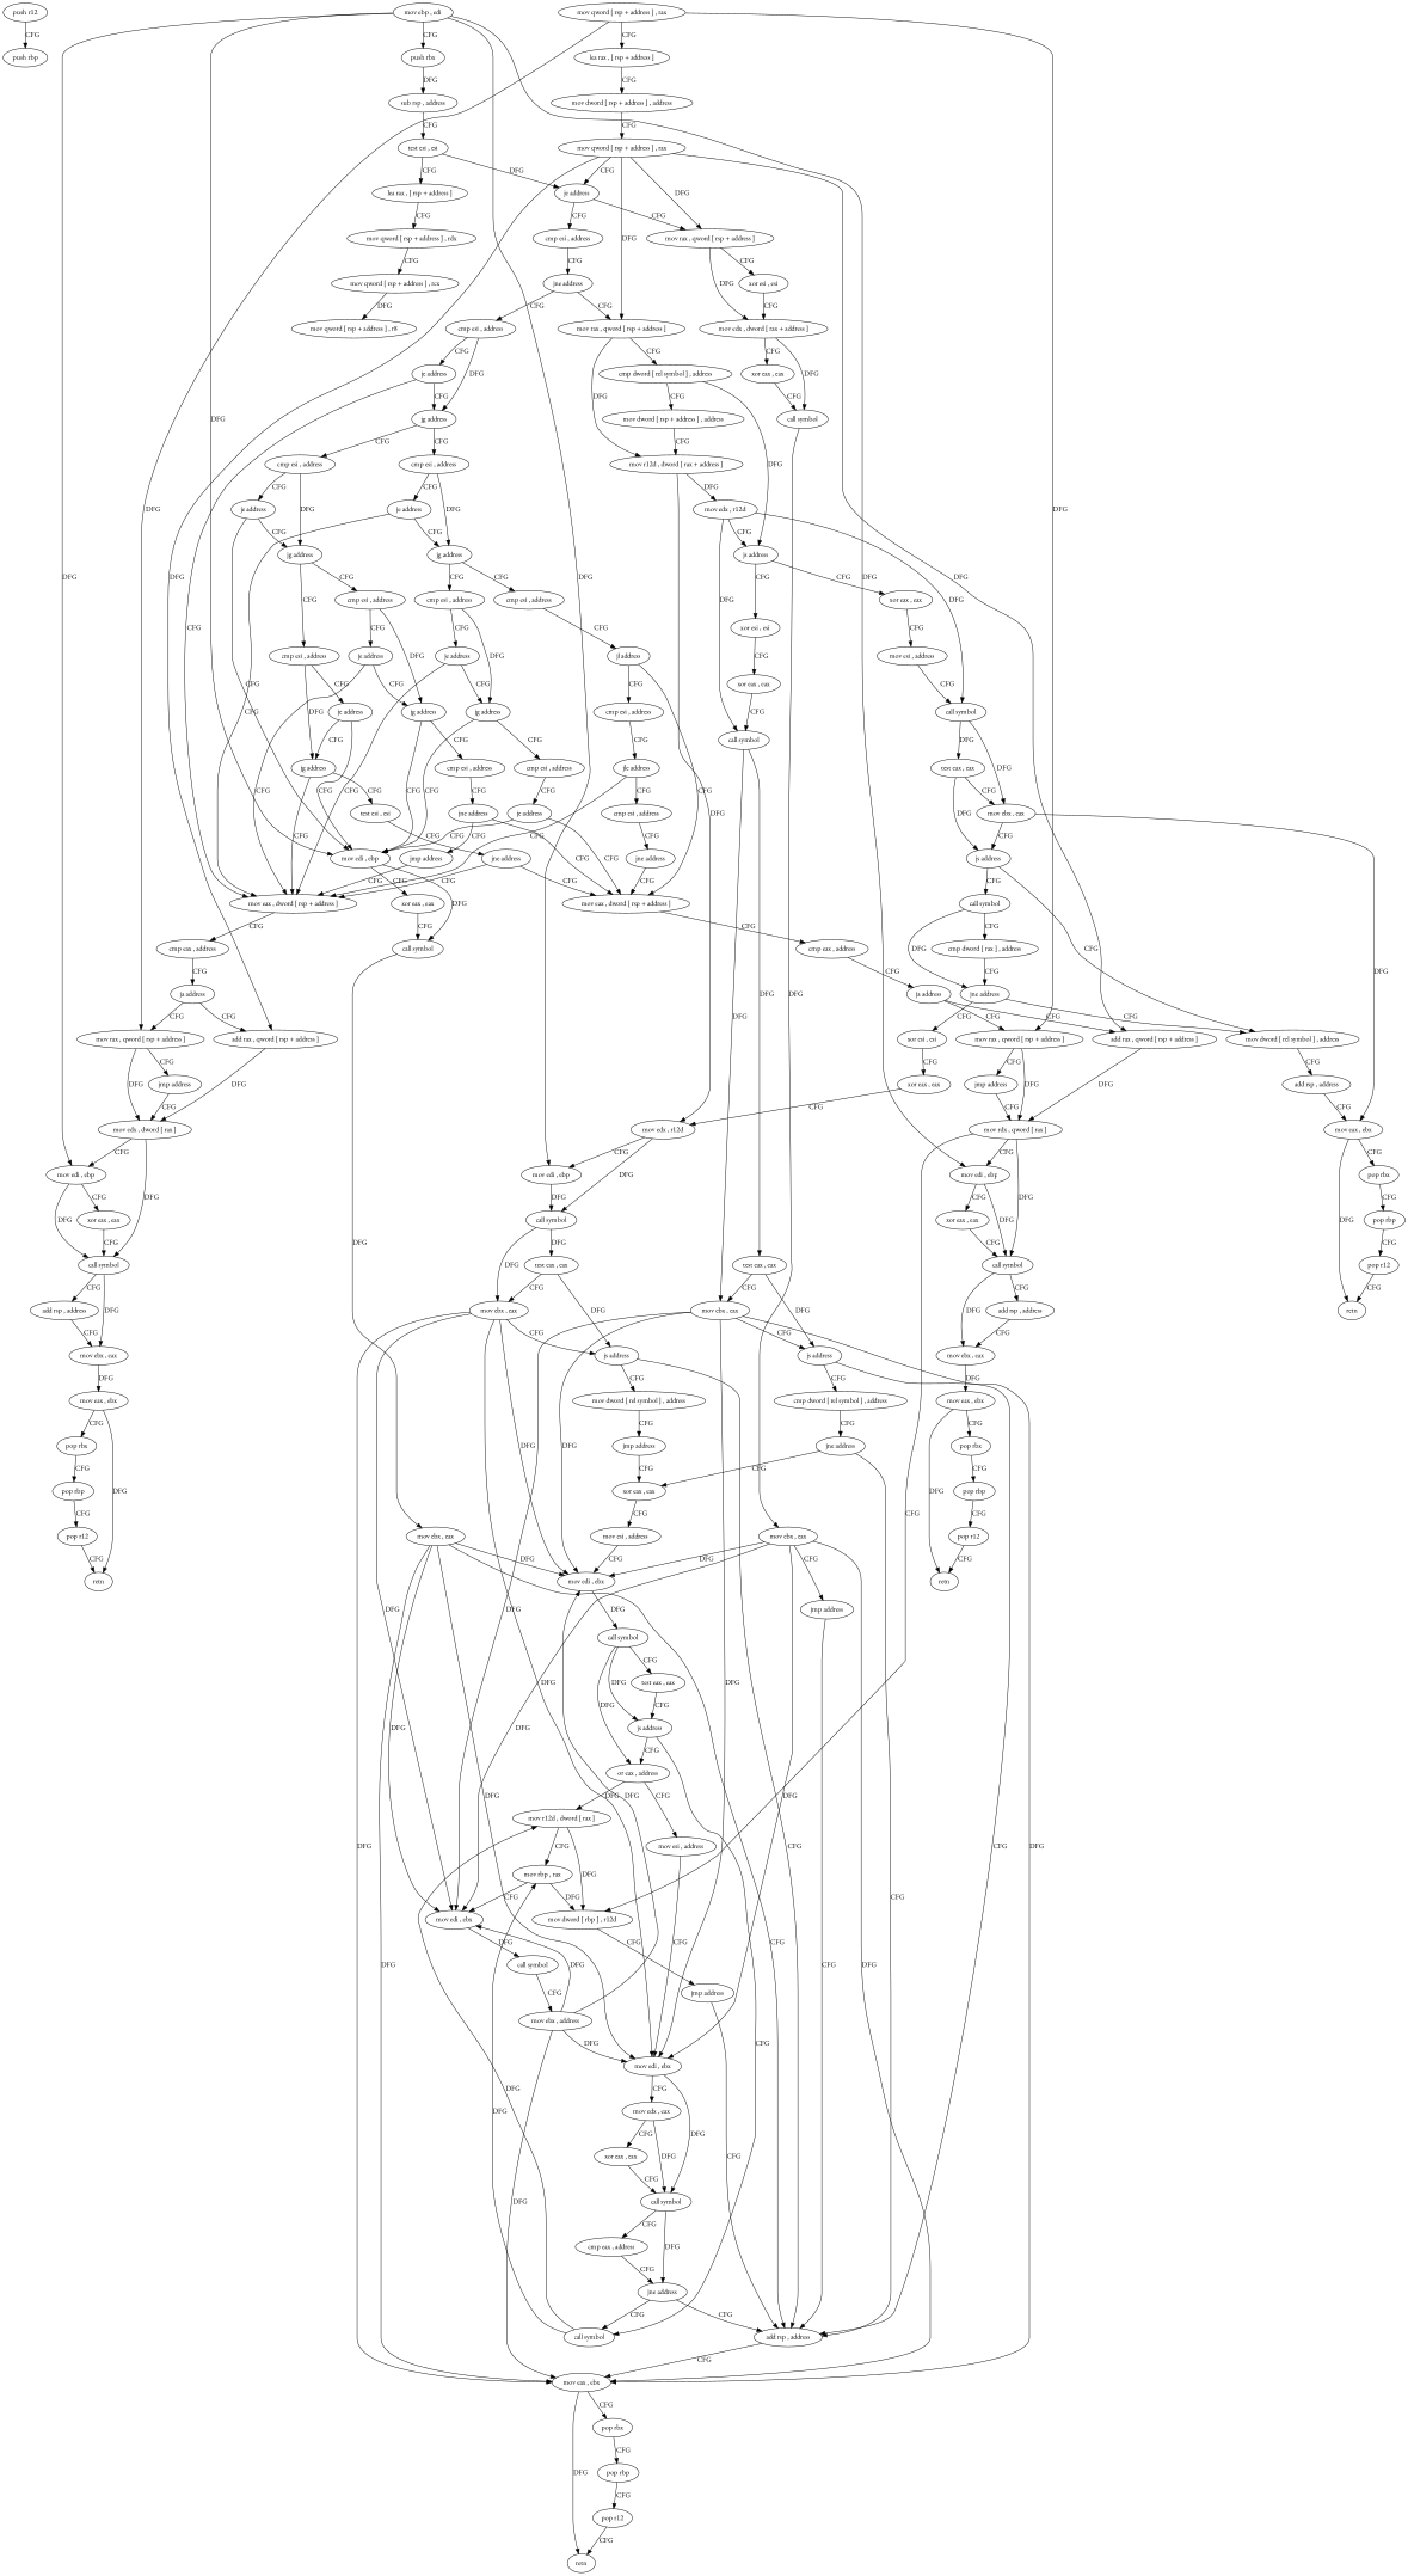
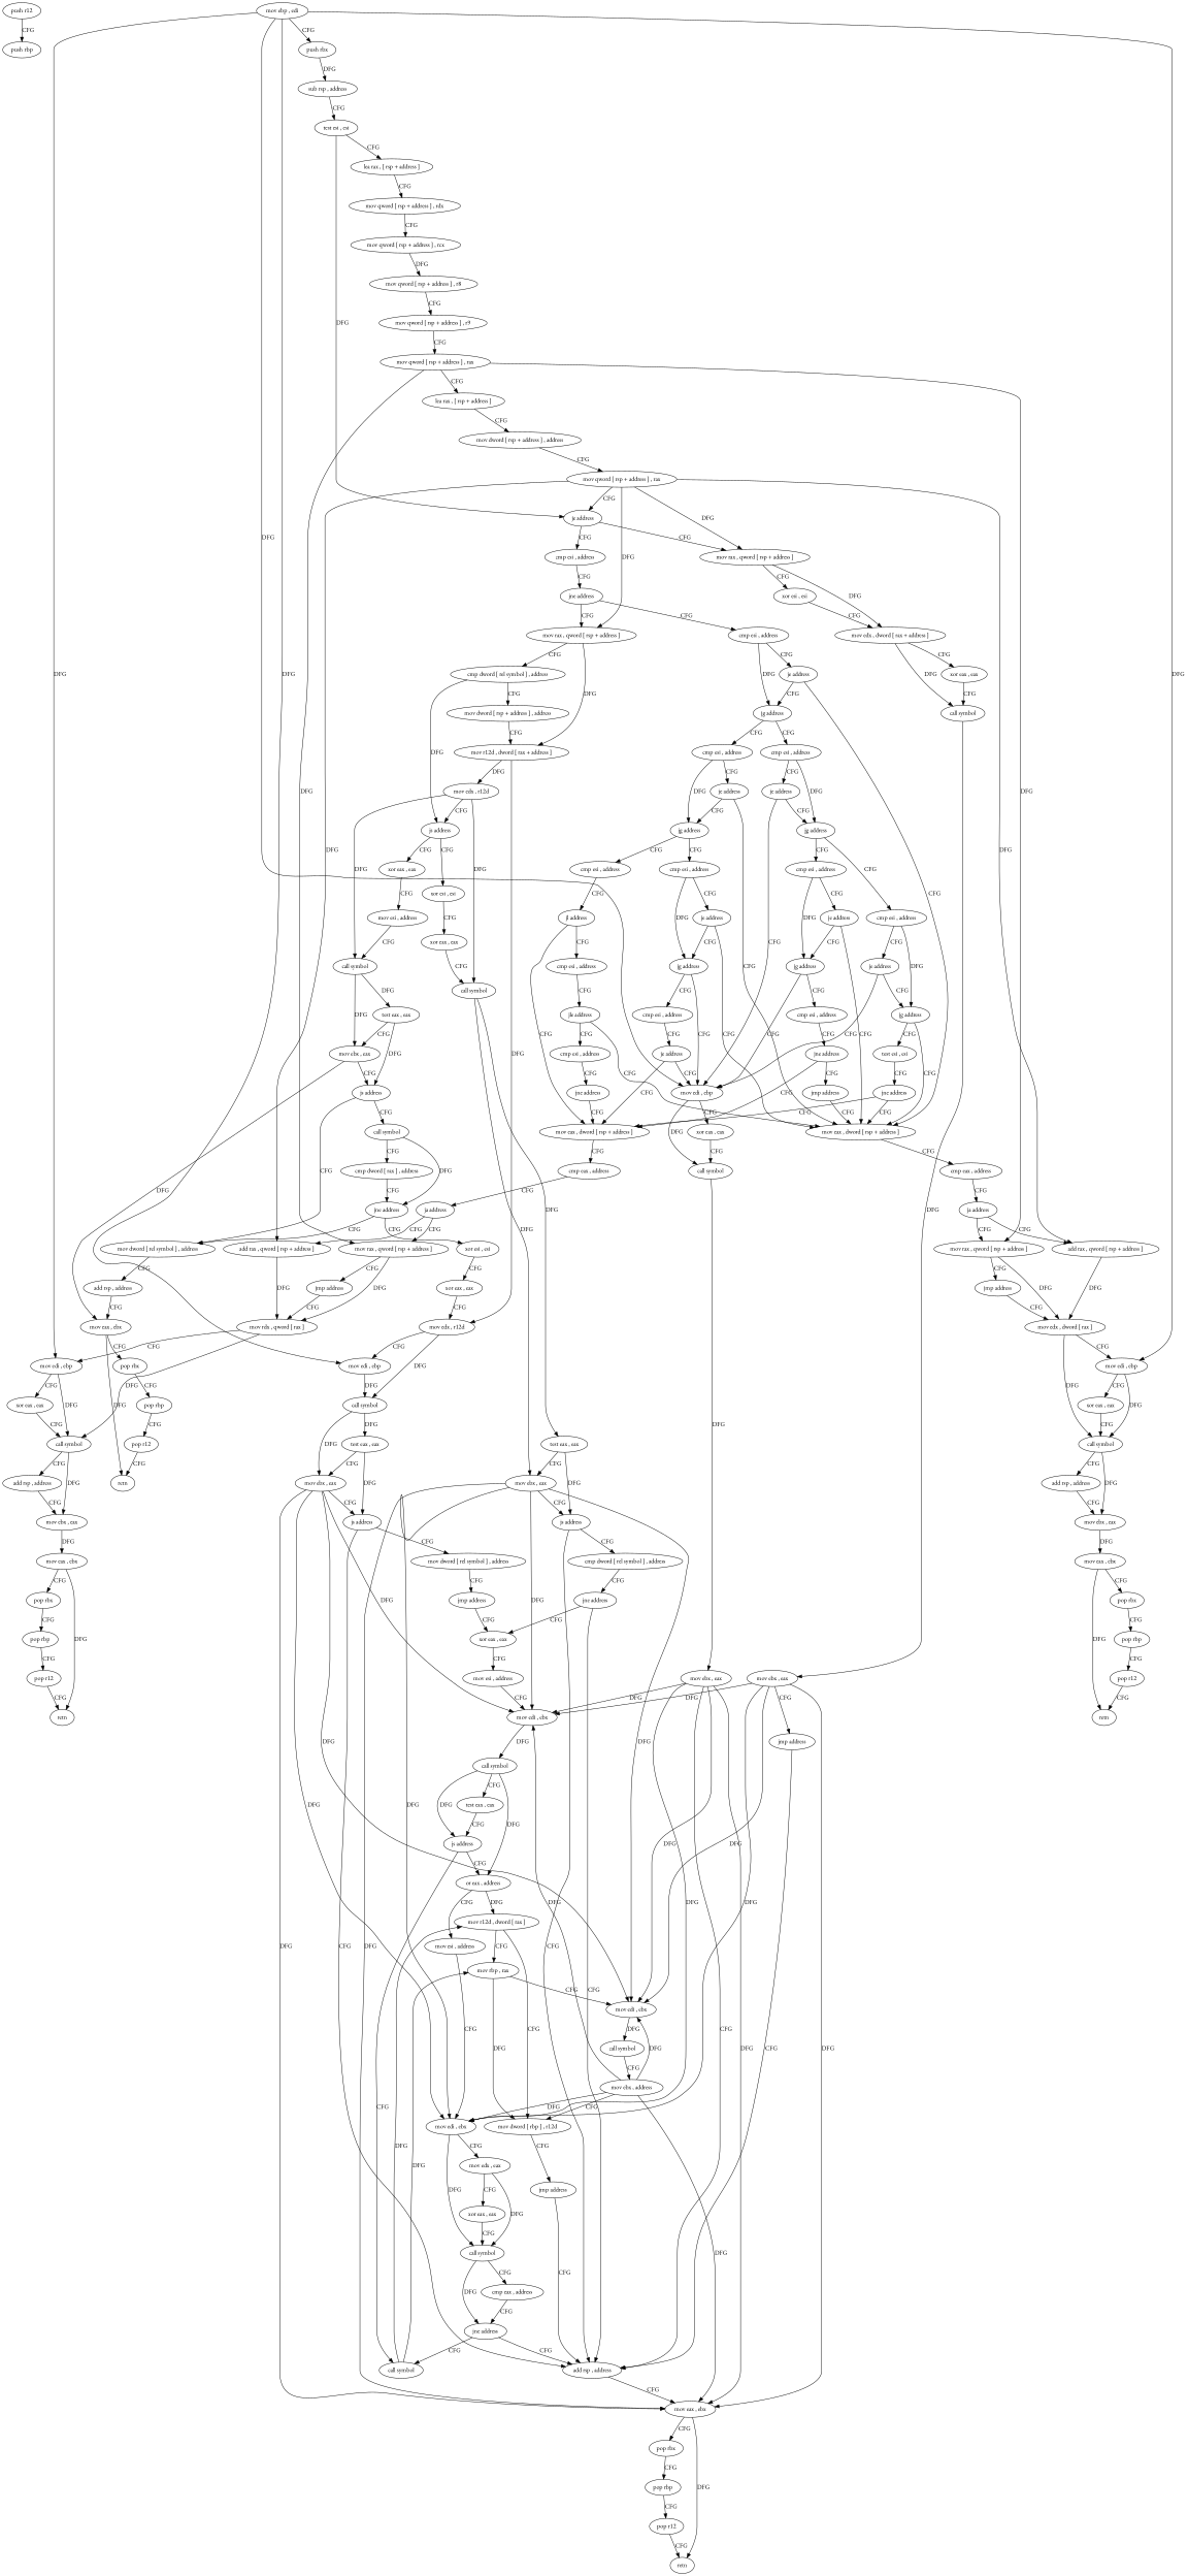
  digraph {
    fontname="EB Garamond"
    node [fontname="EB Garamond"]
    edge [fontname="EB Garamond"]
    n1 [label="push r12"]
    n2 [label="push rbp"]
    n3 [label="mov ebp , edi"]
    n4 [label="push rbx"]
    n5 [label="mov edi , ebp"]
    n6 [label="mov edi , ebp"]
    n7 [label="mov edi , ebp"]
    n8 [label="mov edi , ebp"]
    n9 [label="sub rsp , address"]
    n10 [label="xor eax , eax"]
    n11 [label="call symbol"]
    n12 [label="call symbol"]
    n13 [label="xor eax , eax"]
    n14 [label="call symbol"]
    n15 [label="call symbol"]
    n16 [label="xor eax , eax"]
    n17 [label="test esi , esi"]
    n18 [label="lea rax , [ rsp + address ]"]
    n19 [label="je address"]
    n20 [label="mov qword [ rsp + address ] , rdx"]
    n21 [label="mov rax , qword [ rsp + address ]"]
    n22 [label="cmp esi , address"]
    n23 [label="mov qword [ rsp + address ] , rcx"]
    n24 [label="mov qword [ rsp + address ] , r8"]
+   n25 [label="mov qword [ rsp + address ] , r9"]
    n26 [label="mov qword [ rsp + address ] , rax"]
    n27 [label="lea rax , [ rsp + address ]"]
    n28 [label="mov rax , qword [ rsp + address ]"]
    n29 [label="mov rax , qword [ rsp + address ]"]
    n30 [label="mov dword [ rsp + address ] , address"]
    n31 [label="jmp address"]
    n32 [label="mov edx , dword [ rax ]"]
    n33 [label="jmp address"]
    n34 [label="mov rdx , qword [ rax ]"]
    n35 [label="mov qword [ rsp + address ] , rax"]
    n36 [label="mov rax , qword [ rsp + address ]"]
    n37 [label="add rax , qword [ rsp + address ]"]
    n38 [label="add rax , qword [ rsp + address ]"]
    n39 [label="xor esi , esi"]
    n40 [label="mov edx , dword [ rax + address ]"]
    n41 [label="cmp dword [ rel symbol ] , address"]
    n42 [label="mov r12d , dword [ rax + address ]"]
    n43 [label="jne address"]
    n44 [label="xor eax , eax"]
    n45 [label="call symbol"]
    n46 [label="cmp esi , address"]
    n47 [label="mov ebx , eax"]
    n48 [label="jmp address"]
    n49 [label="mov eax , ebx"]
    n50 [label="mov edi , ebx"]
    n51 [label="mov edi , ebx"]
    n52 [label="mov edi , ebx"]
    n53 [label="add rsp , address"]
    n54 [label="pop rbx"]
    n55 [label=retn]
    n56 [label="call symbol"]
    n57 [label="call symbol"]
    n58 [label="mov edx , eax"]
    n59 [label="call symbol"]
    n60 [label="je address"]
    n61 [label="jg address"]
    n62 [label="mov eax , dword [ rsp + address ]"]
    n63 [label="cmp esi , address"]
    n64 [label="cmp esi , address"]
    n65 [label="mov dword [ rsp + address ] , address"]
    n66 [label="js address"]
    n67 [label="mov edx , r12d"]
    n68 [label="mov edx , r12d"]
    n69 [label="pop rbp"]
    n70 [label="pop r12"]
    n71 [label="cmp eax , address"]
    n72 [label="ja address"]
    n73 [label="je address"]
    n74 [label="jg address"]
    n75 [label="je address"]
    n76 [label="jg address"]
    n77 [label="xor esi , esi"]
    n78 [label="xor eax , eax"]
    n79 [label="call symbol"]
    n80 [label="call symbol"]
    n81 [label="test eax , eax"]
    n82 [label="mov ebx , eax"]
    n83 [label="test eax , eax"]
    n84 [label="mov ebx , eax"]
    n85 [label="xor eax , eax"]
    n86 [label="mov esi , address"]
    n87 [label="cmp esi , address"]
    n88 [label="cmp esi , address"]
    n89 [label="cmp esi , address"]
    n90 [label="cmp esi , address"]
    n91 [label="js address"]
    n92 [label="cmp dword [ rel symbol ] , address"]
    n93 [label="jne address"]
    n94 [label="xor eax , eax"]
    n95 [label="js address"]
    n96 [label="mov eax , ebx"]
    n97 [label="call symbol"]
    n98 [label="mov dword [ rel symbol ] , address"]
    n99 [label="pop rbx"]
    n100 [label=retn]
    n101 [label="cmp dword [ rax ] , address"]
    n102 [label="jne address"]
    n103 [label="add rsp , address"]
    n104 [label="xor esi , esi"]
    n105 [label="add rsp , address"]
    n106 [label="mov ebx , eax"]
    n107 [label="jl address"]
    n108 [label="je address"]
    n109 [label="jg address"]
    n110 [label="mov ebx , eax"]
    n111 [label="je address"]
    n112 [label="jg address"]
    n113 [label="je address"]
    n114 [label="jg address"]
    n115 [label="mov esi , address"]
    n116 [label="xor eax , eax"]
    n117 [label="pop rbp"]
    n118 [label="pop r12"]
    n119 [label="mov eax , ebx"]
    n120 [label="pop rbx"]
    n121 [label=retn]
    n122 [label="pop rbp"]
    n123 [label="pop r12"]
    n124 [label="mov eax , dword [ rsp + address ]"]
    n125 [label="cmp esi , address"]
    n126 [label="cmp esi , address"]
    n127 [label="cmp esi , address"]
    n128 [label="test esi , esi"]
    n129 [label="test eax , eax"]
    n130 [label="js address"]
    n131 [label="or eax , address"]
    n132 [label="call symbol"]
    n133 [label="mov r12d , dword [ rax ]"]
    n134 [label="mov esi , address"]
    n135 [label="mov rbp , rax"]
    n136 [label="mov dword [ rbp ] , r12d"]
    n137 [label="xor eax , eax"]
    n138 [label="test eax , eax"]
    n139 [label="mov ebx , eax"]
    n140 [label="js address"]
    n141 [label="mov dword [ rel symbol ] , address"]
    n142 [label="jmp address"]
    n143 [label="cmp eax , address"]
    n144 [label="jle address"]
    n145 [label="ja address"]
    n146 [label="cmp esi , address"]
    n147 [label="je address"]
    n148 [label="jne address"]
    n149 [label="jne address"]
    n150 [label="jmp address"]
    n151 [label="mov ebx , address"]
    n152 [label="cmp eax , address"]
    n153 [label="jne address"]
    n154 [label="jne address"]
    n155 [label="jmp address"]
    n156 [label="add rsp , address"]
    n157 [label="mov ebx , eax"]
    n158 [label="mov eax , ebx"]
    n159 [label="pop rbx"]
    n160 [label=retn]
    n161 [label="pop rbp"]
    n162 [label="pop r12"]
    n1 -> n2 [label=CFG]
    n3 -> n4 [label=CFG]
    n3 -> n5 [label=DFG]
    n3 -> n6 [label=DFG]
    n3 -> n7 [label=DFG]
    n3 -> n8 [label=DFG]
    n4 -> n9 [label=DFG]
    n5 -> n10 [label=CFG]
    n5 -> n11 [label=DFG]
    n6 -> n12 [label=DFG]
    n6 -> n13 [label=CFG]
    n7 -> n14 [label=DFG]
    n8 -> n15 [label=DFG]
    n8 -> n16 [label=CFG]
    n9 -> n17 [label=CFG]
    n10 -> n11 [label=CFG]
    n11 -> n110 [label=DFG]
    n12 -> n105 [label=CFG]
    n12 -> n106 [label=DFG]
    n13 -> n12 [label=CFG]
    n14 -> n138 [label=DFG]
    n14 -> n139 [label=DFG]
    n15 -> n156 [label=CFG]
    n15 -> n157 [label=DFG]
    n16 -> n15 [label=CFG]
    n17 -> n18 [label=CFG]
    n17 -> n19 [label=DFG]
    n18 -> n20 [label=CFG]
    n19 -> n21 [label=CFG]
    n19 -> n22 [label=CFG]
    n20 -> n23 [label=CFG]
    n21 -> n39 [label=CFG]
    n21 -> n40 [label=DFG]
    n22 -> n43 [label=CFG]
    n23 -> n24 [label=DFG]
+   n24 -> n25 [label=CFG]
+   n25 -> n26 [label=CFG]
    n26 -> n27 [label=CFG]
    n26 -> n28 [label=DFG]
    n26 -> n29 [label=DFG]
    n27 -> n30 [label=CFG]
    n28 -> n31 [label=CFG]
    n28 -> n32 [label=DFG]
    n29 -> n33 [label=CFG]
    n29 -> n34 [label=DFG]
    n30 -> n35 [label=CFG]
    n31 -> n32 [label=CFG]
    n32 -> n6 [label=CFG]
    n32 -> n12 [label=DFG]
    n33 -> n34 [label=CFG]
    n34 -> n8 [label=CFG]
    n34 -> n15 [label=DFG]
    n35 -> n19 [label=CFG]
    n35 -> n21 [label=DFG]
    n35 -> n36 [label=DFG]
    n35 -> n37 [label=DFG]
    n35 -> n38 [label=DFG]
    n36 -> n41 [label=CFG]
    n36 -> n42 [label=DFG]
    n37 -> n32 [label=DFG]
    n38 -> n34 [label=DFG]
    n39 -> n40 [label=CFG]
    n40 -> n44 [label=CFG]
    n40 -> n45 [label=DFG]
    n41 -> n65 [label=CFG]
    n41 -> n66 [label=DFG]
    n42 -> n67 [label=DFG]
    n42 -> n68 [label=DFG]
    n43 -> n36 [label=CFG]
    n43 -> n46 [label=CFG]
    n44 -> n45 [label=CFG]
    n45 -> n47 [label=DFG]
    n46 -> n60 [label=CFG]
    n46 -> n61 [label=DFG]
    n47 -> n48 [label=CFG]
    n47 -> n49 [label=DFG]
    n47 -> n50 [label=DFG]
    n47 -> n51 [label=DFG]
    n47 -> n52 [label=DFG]
    n48 -> n53 [label=CFG]
    n49 -> n54 [label=CFG]
    n49 -> n55 [label=DFG]
    n50 -> n56 [label=DFG]
    n51 -> n57 [label=DFG]
    n52 -> n58 [label=CFG]
    n52 -> n59 [label=DFG]
    n53 -> n49 [label=CFG]
    n54 -> n69 [label=CFG]
    n56 -> n129 [label=CFG]
    n56 -> n130 [label=DFG]
    n56 -> n131 [label=DFG]
    n57 -> n151 [label=CFG]
    n58 -> n59 [label=DFG]
    n58 -> n137 [label=CFG]
    n59 -> n152 [label=CFG]
    n59 -> n153 [label=DFG]
    n60 -> n61 [label=CFG]
    n60 -> n62 [label=CFG]
    n61 -> n63 [label=CFG]
    n61 -> n64 [label=CFG]
    n62 -> n71 [label=CFG]
    n63 -> n73 [label=CFG]
    n63 -> n74 [label=DFG]
    n64 -> n75 [label=CFG]
    n64 -> n76 [label=DFG]
    n65 -> n42 [label=CFG]
    n66 -> n77 [label=CFG]
    n66 -> n78 [label=CFG]
    n67 -> n66 [label=CFG]
    n67 -> n79 [label=DFG]
    n67 -> n80 [label=DFG]
    n68 -> n7 [label=CFG]
    n68 -> n14 [label=DFG]
    n69 -> n70 [label=CFG]
    n70 -> n55 [label=CFG]
    n71 -> n72 [label=CFG]
    n72 -> n28 [label=CFG]
    n72 -> n37 [label=CFG]
    n73 -> n62 [label=CFG]
    n73 -> n74 [label=CFG]
    n74 -> n87 [label=CFG]
    n74 -> n88 [label=CFG]
    n75 -> n5 [label=CFG]
    n75 -> n76 [label=CFG]
    n76 -> n89 [label=CFG]
    n76 -> n90 [label=CFG]
    n77 -> n85 [label=CFG]
    n78 -> n86 [label=CFG]
    n79 -> n81 [label=DFG]
    n79 -> n82 [label=DFG]
    n80 -> n83 [label=DFG]
    n80 -> n84 [label=DFG]
    n81 -> n82 [label=CFG]
    n81 -> n91 [label=DFG]
    n82 -> n49 [label=DFG]
    n82 -> n50 [label=DFG]
    n82 -> n51 [label=DFG]
    n82 -> n52 [label=DFG]
    n82 -> n91 [label=CFG]
    n83 -> n84 [label=CFG]
    n83 -> n95 [label=DFG]
    n84 -> n95 [label=CFG]
    n84 -> n96 [label=DFG]
    n85 -> n79 [label=CFG]
    n86 -> n80 [label=CFG]
    n87 -> n107 [label=CFG]
    n88 -> n108 [label=CFG]
    n88 -> n109 [label=DFG]
    n89 -> n111 [label=CFG]
    n89 -> n112 [label=DFG]
    n90 -> n113 [label=CFG]
    n90 -> n114 [label=DFG]
    n91 -> n53 [label=CFG]
    n91 -> n92 [label=CFG]
    n92 -> n93 [label=CFG]
    n93 -> n53 [label=CFG]
    n93 -> n94 [label=CFG]
    n94 -> n115 [label=CFG]
    n95 -> n97 [label=CFG]
    n95 -> n98 [label=CFG]
    n96 -> n99 [label=CFG]
    n96 -> n100 [label=DFG]
    n97 -> n101 [label=CFG]
    n97 -> n102 [label=DFG]
    n98 -> n103 [label=CFG]
    n99 -> n117 [label=CFG]
    n101 -> n102 [label=CFG]
    n102 -> n98 [label=CFG]
    n102 -> n104 [label=CFG]
    n103 -> n96 [label=CFG]
    n104 -> n116 [label=CFG]
    n105 -> n106 [label=CFG]
    n106 -> n119 [label=DFG]
    n107 -> n124 [label=CFG]
    n107 -> n125 [label=CFG]
    n108 -> n62 [label=CFG]
    n108 -> n109 [label=CFG]
    n109 -> n5 [label=CFG]
    n109 -> n126 [label=CFG]
    n110 -> n49 [label=DFG]
    n110 -> n50 [label=DFG]
    n110 -> n51 [label=DFG]
    n110 -> n52 [label=DFG]
    n110 -> n53 [label=CFG]
    n111 -> n62 [label=CFG]
    n111 -> n112 [label=CFG]
    n112 -> n5 [label=CFG]
    n112 -> n127 [label=CFG]
    n113 -> n5 [label=CFG]
    n113 -> n114 [label=CFG]
    n114 -> n62 [label=CFG]
    n114 -> n128 [label=CFG]
    n115 -> n50 [label=CFG]
    n116 -> n68 [label=CFG]
    n117 -> n118 [label=CFG]
    n118 -> n100 [label=CFG]
    n119 -> n120 [label=CFG]
    n119 -> n121 [label=DFG]
    n120 -> n122 [label=CFG]
    n122 -> n123 [label=CFG]
    n123 -> n121 [label=CFG]
    n124 -> n143 [label=CFG]
    n125 -> n144 [label=CFG]
    n126 -> n147 [label=CFG]
    n127 -> n148 [label=CFG]
    n128 -> n149 [label=CFG]
    n129 -> n130 [label=CFG]
    n130 -> n131 [label=CFG]
    n130 -> n132 [label=CFG]
    n131 -> n133 [label=DFG]
    n131 -> n134 [label=CFG]
    n132 -> n133 [label=DFG]
    n132 -> n135 [label=DFG]
    n133 -> n135 [label=CFG]
-   n133 -> n136 [label=DFG]
+   n133 -> n136 [label=CFG]
    n134 -> n52 [label=CFG]
    n135 -> n51 [label=CFG]
    n135 -> n136 [label=DFG]
    n136 -> n150 [label=CFG]
    n137 -> n59 [label=CFG]
    n138 -> n139 [label=CFG]
    n138 -> n140 [label=DFG]
    n139 -> n49 [label=DFG]
    n139 -> n50 [label=DFG]
    n139 -> n51 [label=DFG]
    n139 -> n52 [label=DFG]
    n139 -> n140 [label=CFG]
    n140 -> n53 [label=CFG]
    n140 -> n141 [label=CFG]
    n141 -> n142 [label=CFG]
    n142 -> n94 [label=CFG]
    n143 -> n145 [label=CFG]
    n144 -> n62 [label=CFG]
    n144 -> n146 [label=CFG]
    n145 -> n29 [label=CFG]
    n145 -> n38 [label=CFG]
    n146 -> n154 [label=CFG]
    n147 -> n5 [label=CFG]
    n147 -> n124 [label=CFG]
    n148 -> n124 [label=CFG]
    n148 -> n155 [label=CFG]
    n149 -> n62 [label=CFG]
    n149 -> n124 [label=CFG]
    n150 -> n53 [label=CFG]
    n151 -> n49 [label=DFG]
    n151 -> n50 [label=DFG]
    n151 -> n51 [label=DFG]
    n151 -> n52 [label=DFG]
-   n34 -> n136 [label=CFG]
+   n151 -> n136 [label=CFG]
    n152 -> n153 [label=CFG]
    n153 -> n53 [label=CFG]
    n153 -> n132 [label=CFG]
    n154 -> n124 [label=CFG]
    n155 -> n62 [label=CFG]
    n156 -> n157 [label=CFG]
    n157 -> n158 [label=DFG]
    n158 -> n159 [label=CFG]
    n158 -> n160 [label=DFG]
    n159 -> n161 [label=CFG]
    n161 -> n162 [label=CFG]
    n162 -> n160 [label=CFG]
  }
